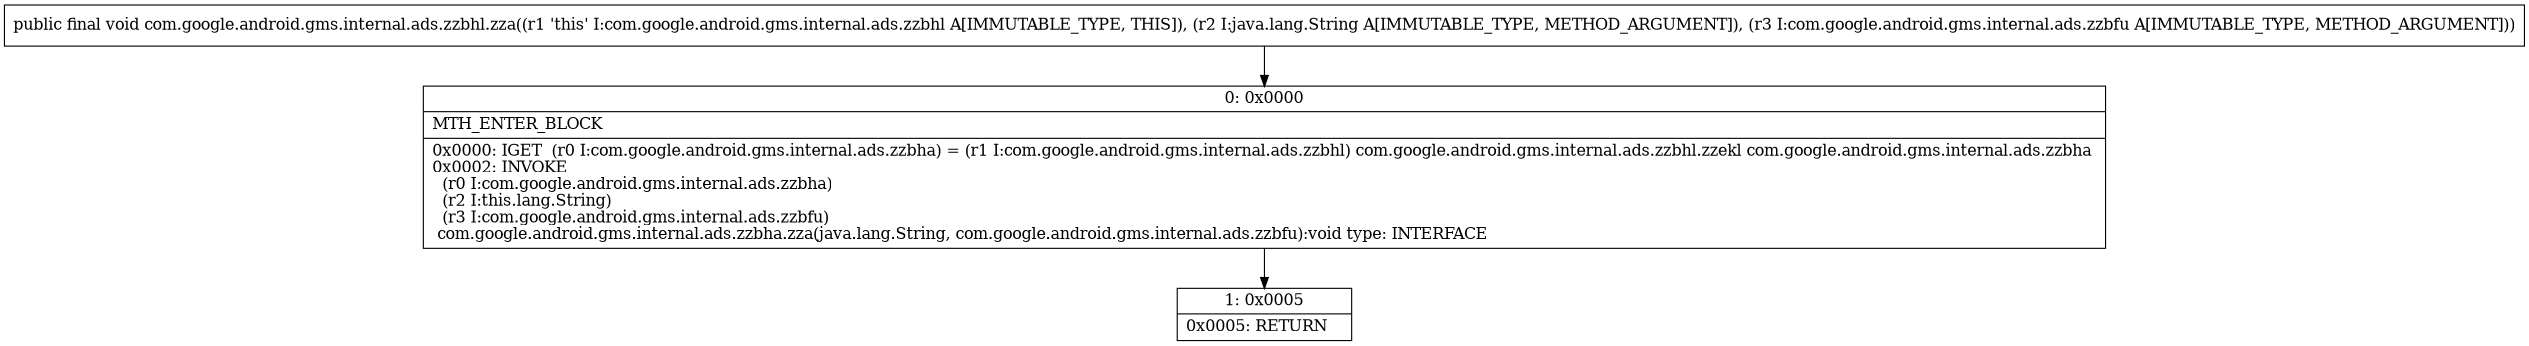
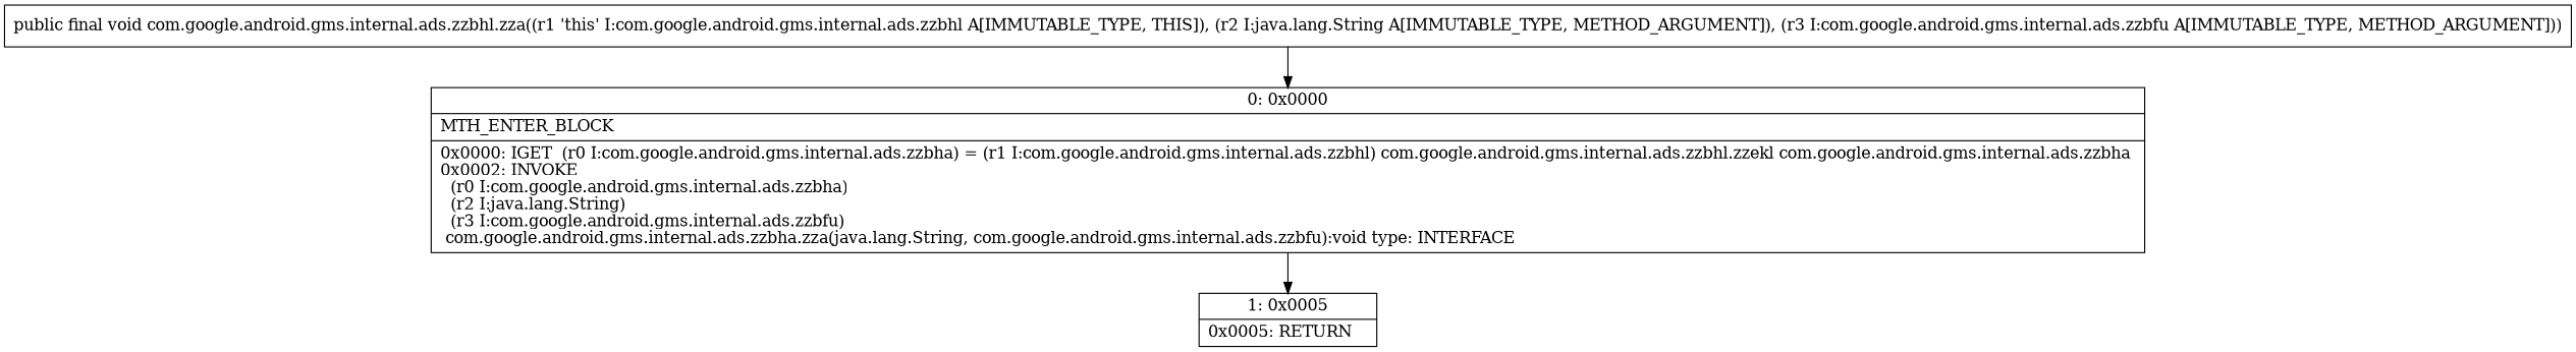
  digraph {
    node [shape=record]
-   n1 [label="{0\:\ 0x0000|MTH_ENTER_BLOCK\l|0x0000: IGET  (r0 I:com.google.android.gms.internal.ads.zzbha) = (r1 I:com.google.android.gms.internal.ads.zzbhl) com.google.android.gms.internal.ads.zzbhl.zzekl com.google.android.gms.internal.ads.zzbha \l0x0002: INVOKE  \l  (r0 I:com.google.android.gms.internal.ads.zzbha)\l  (r2 I:this.lang.String)\l  (r3 I:com.google.android.gms.internal.ads.zzbfu)\l com.google.android.gms.internal.ads.zzbha.zza(java.lang.String, com.google.android.gms.internal.ads.zzbfu):void type: INTERFACE \l}"]
+   n1 [label="{0\:\ 0x0000|MTH_ENTER_BLOCK\l|0x0000: IGET  (r0 I:com.google.android.gms.internal.ads.zzbha) = (r1 I:com.google.android.gms.internal.ads.zzbhl) com.google.android.gms.internal.ads.zzbhl.zzekl com.google.android.gms.internal.ads.zzbha \l0x0002: INVOKE  \l  (r0 I:com.google.android.gms.internal.ads.zzbha)\l  (r2 I:java.lang.String)\l  (r3 I:com.google.android.gms.internal.ads.zzbfu)\l com.google.android.gms.internal.ads.zzbha.zza(java.lang.String, com.google.android.gms.internal.ads.zzbfu):void type: INTERFACE \l}"]
    n2 [label="{1\:\ 0x0005|0x0005: RETURN   \l}"]
    n3 [label="{public final void com.google.android.gms.internal.ads.zzbhl.zza((r1 'this' I:com.google.android.gms.internal.ads.zzbhl A[IMMUTABLE_TYPE, THIS]), (r2 I:java.lang.String A[IMMUTABLE_TYPE, METHOD_ARGUMENT]), (r3 I:com.google.android.gms.internal.ads.zzbfu A[IMMUTABLE_TYPE, METHOD_ARGUMENT])) }"]
    n1 -> n2
    n3 -> n1
  }
